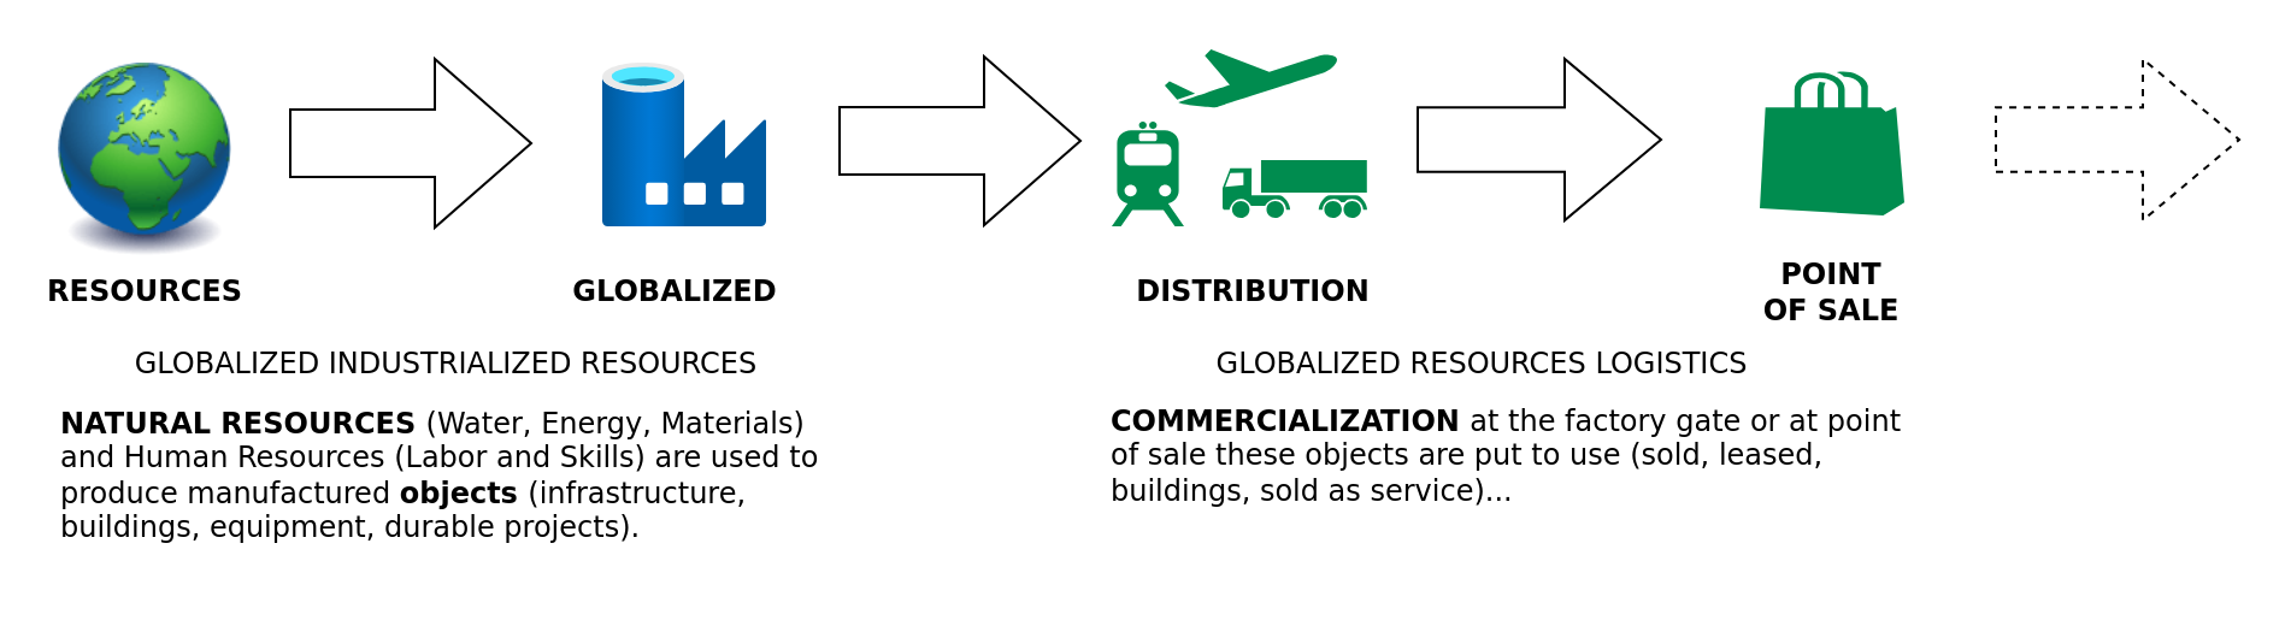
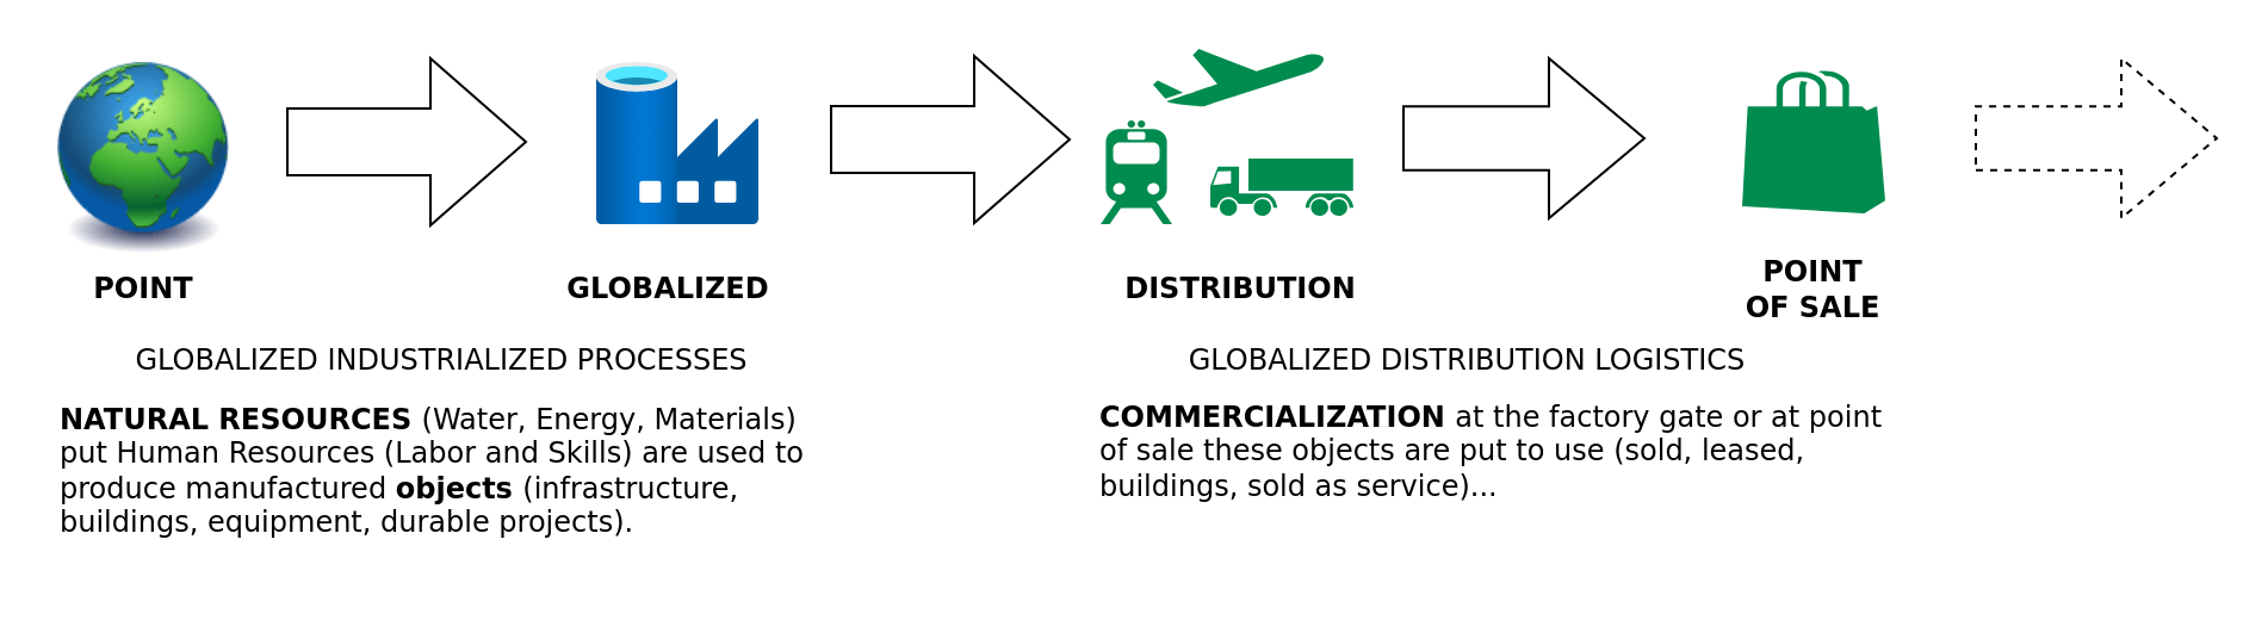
  <mxCell id="0" />
  <mxCell id="1" parent="0" />
  <mxCell id="2" value="" style="image;html=1;image=img/lib/clip_art/general/Earth_globe_128x128.png;fontFamily=Dejavu Sans;" parent="1" vertex="1"><mxGeometry x="20" y="26" width="80" height="80" as="geometry" /></mxCell>
  <mxCell id="3" value="" style="aspect=fixed;html=1;points=[];align=center;image;fontSize=12;image=img/lib/azure2/databases/Data_Factory.svg;fontFamily=Dejavu Sans;" parent="1" vertex="1"><mxGeometry x="250" y="26" width="68" height="68" as="geometry" /></mxCell>
  <mxCell id="4" value="" style="html=1;shadow=0;dashed=0;align=center;verticalAlign=middle;shape=mxgraph.arrows2.arrow;dy=0.6;dx=40;flipH=1;notch=0;rotation=-180;fontFamily=Dejavu Sans;" parent="1" vertex="1"><mxGeometry x="120" y="24" width="100" height="70" as="geometry" /></mxCell>
  <mxCell id="5" value="" style="shape=mxgraph.signs.transportation.train_2;html=1;pointerEvents=1;fillColor=#008c4f;strokeColor=none;verticalLabelPosition=bottom;verticalAlign=top;align=center;fontFamily=Dejavu Sans;" parent="1" vertex="1"><mxGeometry x="461" y="50" width="30" height="43.5" as="geometry" /></mxCell>
  <mxCell id="6" value="" style="shape=mxgraph.signs.transportation.truck_7;html=1;pointerEvents=1;fillColor=#008c4f;strokeColor=none;verticalLabelPosition=bottom;verticalAlign=top;align=center;fontFamily=Dejavu Sans;" parent="1" vertex="1"><mxGeometry x="507" y="66" width="60" height="24" as="geometry" /></mxCell>
  <mxCell id="7" value="" style="shape=mxgraph.signs.transportation.airplane_1;html=1;pointerEvents=1;fillColor=#008c4f;strokeColor=none;verticalLabelPosition=bottom;verticalAlign=top;align=center;fontFamily=Dejavu Sans;" parent="1" vertex="1"><mxGeometry x="483" y="20" width="72" height="24.5" as="geometry" /></mxCell>
  <mxCell id="8" value="" style="html=1;shadow=0;dashed=0;align=center;verticalAlign=middle;shape=mxgraph.arrows2.arrow;dy=0.6;dx=40;flipH=1;notch=0;rotation=-180;fontFamily=Dejavu Sans;" parent="1" vertex="1"><mxGeometry x="348" y="23" width="100" height="70" as="geometry" /></mxCell>
  <mxCell id="9" value="" style="html=1;shadow=0;dashed=0;align=center;verticalAlign=middle;shape=mxgraph.arrows2.arrow;dy=0.6;dx=40;flipH=1;notch=0;rotation=-180;fontFamily=Dejavu Sans;" parent="1" vertex="1"><mxGeometry x="588" y="24" width="101" height="67" as="geometry" /></mxCell>
  <mxCell id="10" value="" style="verticalLabelPosition=bottom;html=1;verticalAlign=top;align=center;strokeColor=none;fillColor=#008c4f;shape=mxgraph.azure.azure_marketplace;fontFamily=Dejavu Sans;" parent="1" vertex="1"><mxGeometry x="730" y="29" width="60" height="60" as="geometry" /></mxCell>
- <mxCell id="11" value="&lt;b&gt;RESOURCES&lt;/b&gt;" style="text;html=1;strokeColor=none;fillColor=none;align=center;verticalAlign=middle;whiteSpace=wrap;rounded=0;fontFamily=Dejavu Sans;" parent="1" vertex="1"><mxGeometry x="30" y="106" width="60" height="30" as="geometry" /></mxCell>
+ <mxCell id="11" value="&lt;b&gt;POINT&lt;/b&gt;" style="text;html=1;strokeColor=none;fillColor=none;align=center;verticalAlign=middle;whiteSpace=wrap;rounded=0;fontFamily=Dejavu Sans;" parent="1" vertex="1"><mxGeometry x="30" y="106" width="60" height="30" as="geometry" /></mxCell>
  <mxCell id="12" value="&lt;b&gt;GLOBALIZED&lt;/b&gt;" style="text;html=1;strokeColor=none;fillColor=none;align=center;verticalAlign=middle;whiteSpace=wrap;rounded=0;fontFamily=Dejavu Sans;" parent="1" vertex="1"><mxGeometry x="250" y="106" width="60" height="30" as="geometry" /></mxCell>
  <mxCell id="13" value="&lt;b&gt;DISTRIBUTION&lt;br&gt;&lt;/b&gt;" style="text;html=1;strokeColor=none;fillColor=none;align=center;verticalAlign=middle;whiteSpace=wrap;rounded=0;fontFamily=Dejavu Sans;" parent="1" vertex="1"><mxGeometry x="490" y="106" width="60" height="30" as="geometry" /></mxCell>
  <mxCell id="14" value="&lt;b&gt;POINT OF SALE&lt;br&gt;&lt;/b&gt;" style="text;html=1;strokeColor=none;fillColor=none;align=center;verticalAlign=middle;whiteSpace=wrap;rounded=0;fontFamily=Dejavu Sans;" parent="1" vertex="1"><mxGeometry x="730" y="106" width="60" height="30" as="geometry" /></mxCell>
  <mxCell id="15" value="" style="html=1;shadow=0;align=center;verticalAlign=middle;shape=mxgraph.arrows2.arrow;dy=0.6;dx=40;flipH=1;notch=0;rotation=-180;fontFamily=Dejavu Sans;dashed=1;" parent="1" vertex="1"><mxGeometry x="828" y="24" width="101" height="67" as="geometry" /></mxCell>
- <mxCell id="16" value="GLOBALIZED INDUSTRIALIZED RESOURCES" style="text;html=1;strokeColor=none;fillColor=none;align=center;verticalAlign=middle;whiteSpace=wrap;rounded=0;fontFamily=Dejavu Sans;" parent="1" vertex="1"><mxGeometry x="40" y="136" width="290" height="30" as="geometry" /></mxCell>
- <mxCell id="17" value="GLOBALIZED RESOURCES LOGISTICS" style="text;html=1;strokeColor=none;fillColor=none;align=center;verticalAlign=middle;whiteSpace=wrap;rounded=0;fontFamily=Dejavu Sans;" parent="1" vertex="1"><mxGeometry x="470" y="136" width="290" height="30" as="geometry" /></mxCell>
- <mxCell id="18" value="&lt;h1&gt;&lt;span style=&quot;white-space: pre&quot;&gt;&#09;&lt;/span&gt;&lt;/h1&gt;&lt;p&gt;&lt;b&gt;NATURAL RESOURCES &lt;/b&gt;(Water, Energy, Materials) and Human Resources (Labor and Skills) are used to produce manufactured &lt;b&gt;objects &lt;/b&gt;(infrastructure, buildings, equipment, durable projects).&lt;/p&gt;" style="text;html=1;strokeColor=none;fillColor=none;spacing=5;spacingTop=-20;whiteSpace=wrap;overflow=hidden;rounded=0;fontFamily=Dejavu Sans;" parent="1" vertex="1"><mxGeometry x="20" y="118" width="340" height="120" as="geometry" /></mxCell>
+ <mxCell id="16" value="GLOBALIZED INDUSTRIALIZED PROCESSES" style="text;html=1;strokeColor=none;fillColor=none;align=center;verticalAlign=middle;whiteSpace=wrap;rounded=0;fontFamily=Dejavu Sans;" parent="1" vertex="1"><mxGeometry x="40" y="136" width="290" height="30" as="geometry" /></mxCell>
+ <mxCell id="17" value="GLOBALIZED DISTRIBUTION LOGISTICS" style="text;html=1;strokeColor=none;fillColor=none;align=center;verticalAlign=middle;whiteSpace=wrap;rounded=0;fontFamily=Dejavu Sans;" parent="1" vertex="1"><mxGeometry x="470" y="136" width="290" height="30" as="geometry" /></mxCell>
+ <mxCell id="18" value="&lt;h1&gt;&lt;span style=&quot;white-space: pre&quot;&gt;&#09;&lt;/span&gt;&lt;/h1&gt;&lt;p&gt;&lt;b&gt;NATURAL RESOURCES &lt;/b&gt;(Water, Energy, Materials) put Human Resources (Labor and Skills) are used to produce manufactured &lt;b&gt;objects &lt;/b&gt;(infrastructure, buildings, equipment, durable projects).&lt;/p&gt;" style="text;html=1;strokeColor=none;fillColor=none;spacing=5;spacingTop=-20;whiteSpace=wrap;overflow=hidden;rounded=0;fontFamily=Dejavu Sans;" parent="1" vertex="1"><mxGeometry x="20" y="118" width="340" height="120" as="geometry" /></mxCell>
  <mxCell id="19" value="&lt;h1 style=&quot;text-align: right&quot;&gt;&lt;span&gt;&#09;&lt;/span&gt;&lt;br&gt;&lt;/h1&gt;&lt;div&gt;&lt;b&gt;COMMERCIALIZATION &lt;/b&gt;at the factory gate or at point of sale these objects are put to use (sold, leased, buildings, sold as service)...&lt;/div&gt;" style="text;html=1;strokeColor=none;fillColor=none;spacing=5;spacingTop=-20;whiteSpace=wrap;overflow=hidden;rounded=0;fontFamily=Dejavu Sans;" parent="1" vertex="1"><mxGeometry x="456" y="117" width="340" height="110" as="geometry" /></mxCell>
